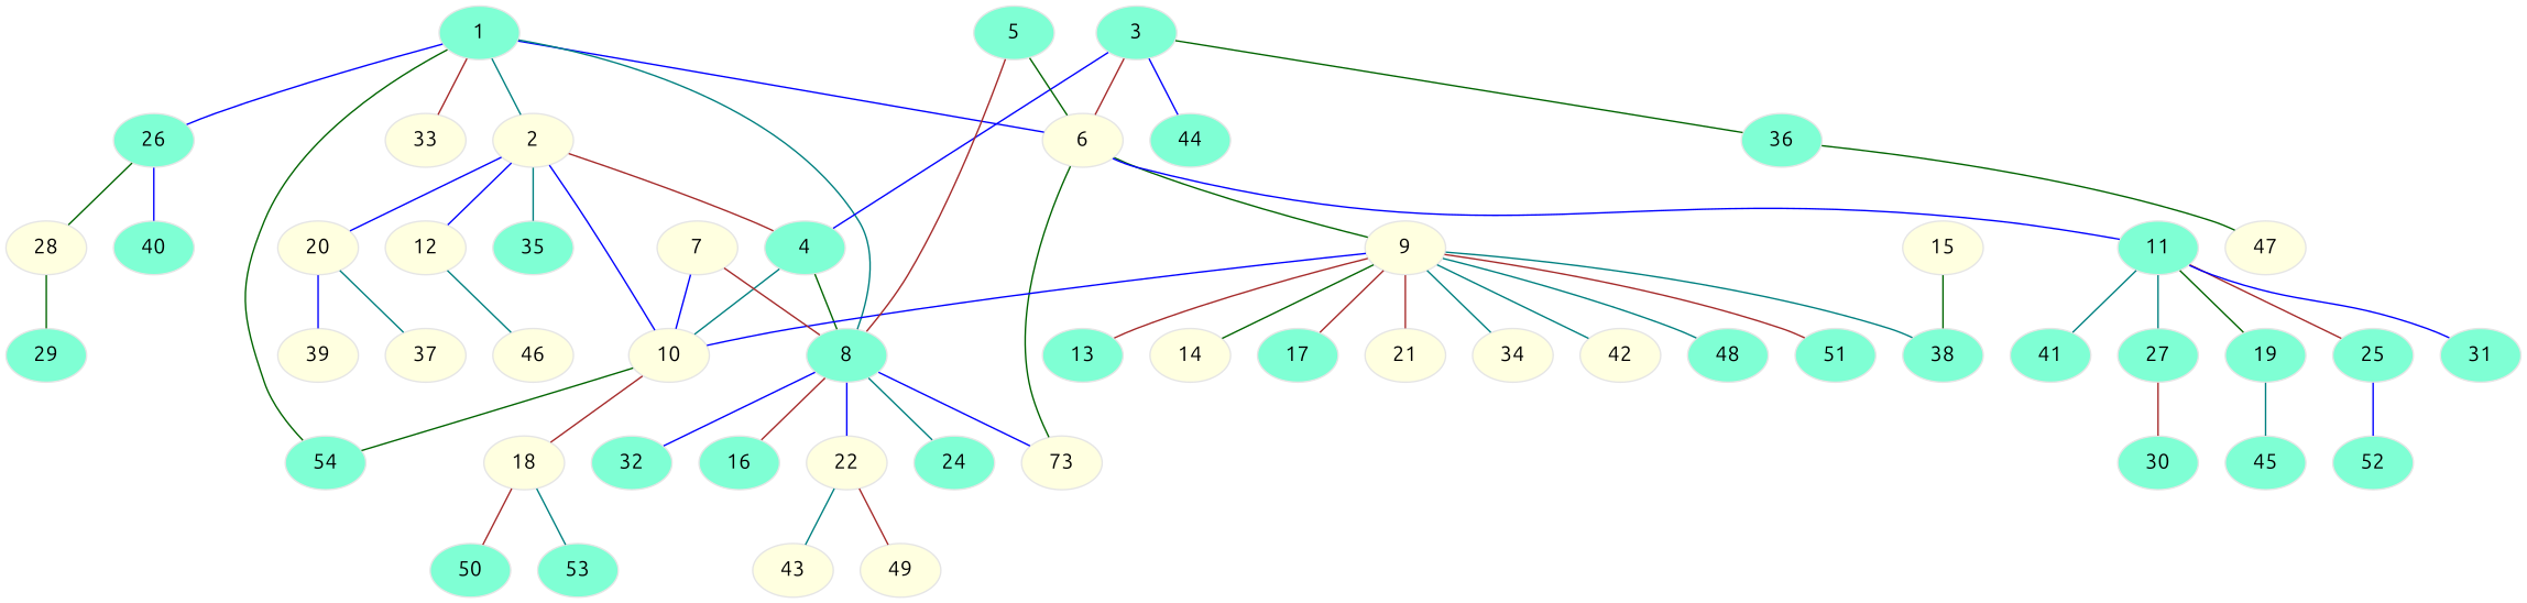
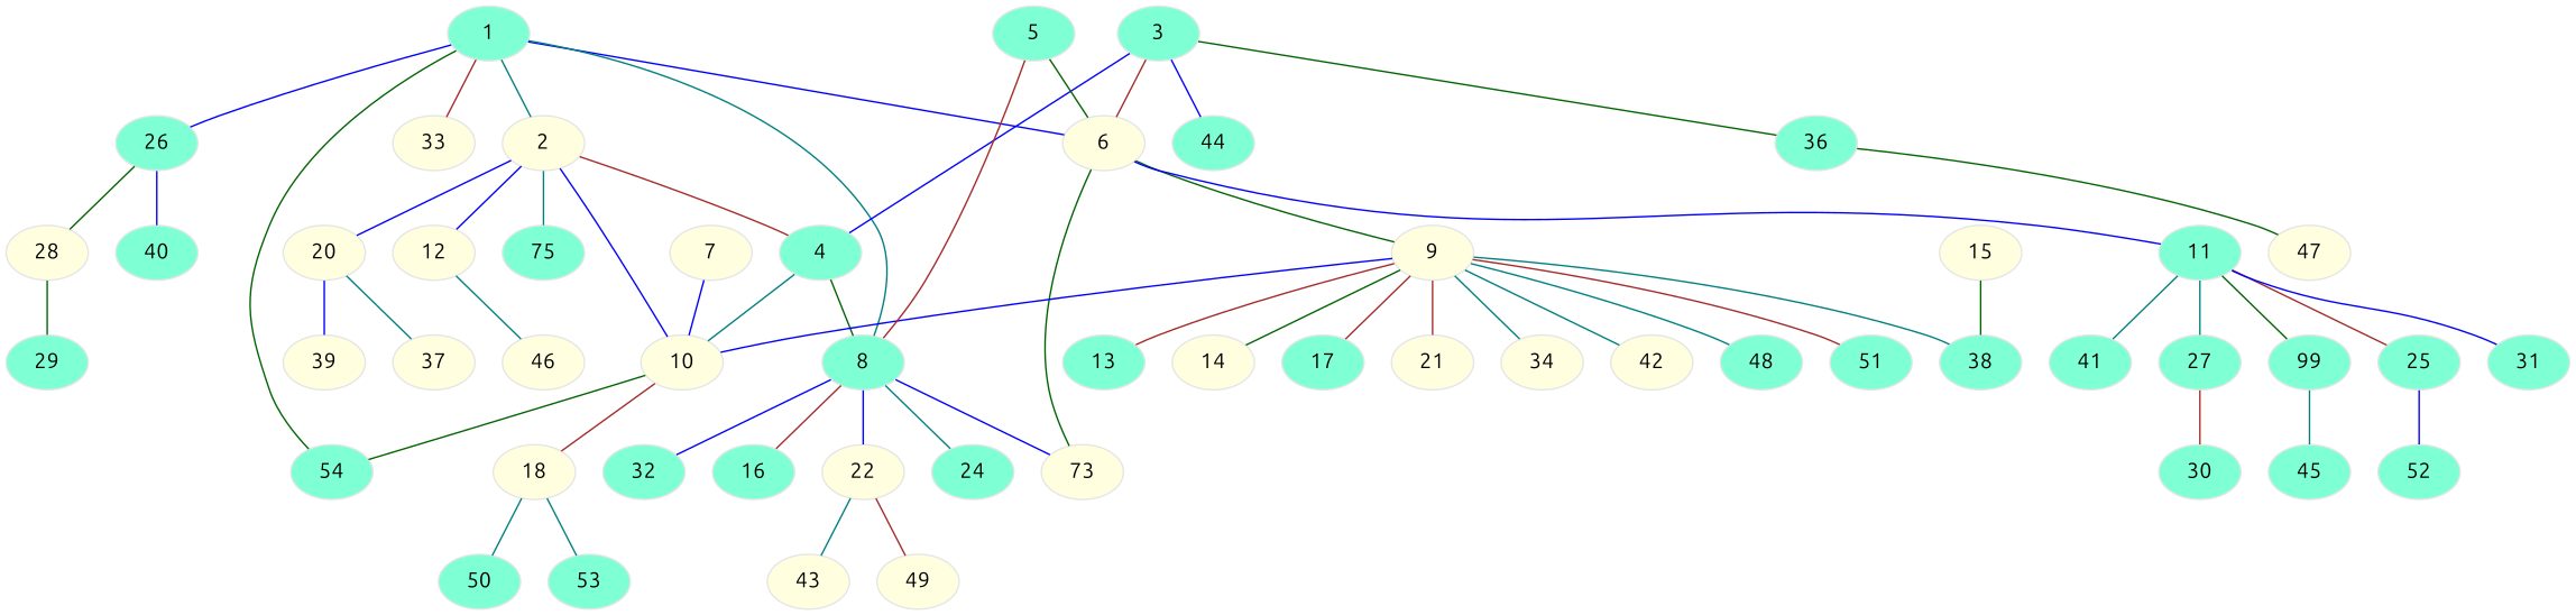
  graph {
    fontname=Ubuntu
    node [color=gray90 fillcolor=aquamarine fontname=Ubuntu style=filled]
    edge [color=blue fontname=Ubuntu]
    2 [fillcolor=lightyellow]
    1
    6 [fillcolor=lightyellow]
    8
    26
    33 [fillcolor=lightyellow]
    54
    4
    10 [fillcolor=lightyellow]
    12 [fillcolor=lightyellow]
    20 [fillcolor=lightyellow]
-   35
+   35 [label=75]
    9 [fillcolor=lightyellow]
    11
    n15 [fillcolor=lightyellow label=73]
    16
    22 [fillcolor=lightyellow]
    24
    32
    28 [fillcolor=lightyellow]
    40
    18 [fillcolor=lightyellow]
    46 [fillcolor=lightyellow]
    37 [fillcolor=lightyellow]
    39 [fillcolor=lightyellow]
    3
    36
    44
    47 [fillcolor=lightyellow]
    5
    13
    14 [fillcolor=lightyellow]
    17
    21 [fillcolor=lightyellow]
    34 [fillcolor=lightyellow]
    42 [fillcolor=lightyellow]
    48
    51
    38
-   19
+   19 [label=99]
    25
    27
    31
    41
    7 [fillcolor=lightyellow]
    43 [fillcolor=lightyellow]
    49 [fillcolor=lightyellow]
    15 [fillcolor=lightyellow]
    50
    53
    45
    52
    30
    29
    2 -- 4 [color=brown]
    2 -- 10
    2 -- 12
    2 -- 20
    2 -- 35 [color=teal]
    1 -- 2 [color=teal]
    1 -- 6
    1 -- 8 [color=teal]
    1 -- 26
    1 -- 33 [color=brown]
    1 -- 54 [color=darkgreen]
    6 -- 9 [color=darkgreen]
    6 -- 11
    6 -- n15 [color=darkgreen]
    8 -- n15
    8 -- 16 [color=brown]
    8 -- 22
    8 -- 24 [color=teal]
    8 -- 32
    26 -- 28 [color=darkgreen]
    26 -- 40
    4 -- 8 [color=darkgreen]
    4 -- 10 [color=teal]
    10 -- 54 [color=darkgreen]
    10 -- 18 [color=brown]
    12 -- 46 [color=teal]
    20 -- 37 [color=teal]
    20 -- 39
    9 -- 10
    9 -- 13 [color=brown]
    9 -- 14 [color=darkgreen]
    9 -- 17 [color=brown]
    9 -- 21 [color=brown]
    9 -- 34 [color=teal]
    9 -- 42 [color=teal]
    9 -- 48 [color=teal]
    9 -- 51 [color=brown]
    9 -- 38 [color=teal]
    11 -- 19 [color=darkgreen]
    11 -- 25 [color=brown]
    11 -- 27 [color=teal]
    11 -- 31
    11 -- 41 [color=teal]
    22 -- 43 [color=teal]
    22 -- 49 [color=brown]
    28 -- 29 [color=darkgreen]
-   18 -- 50 [color=brown]
+   18 -- 50 [color=teal]
    18 -- 53 [color=teal]
    3 -- 6 [color=brown]
    3 -- 4
    3 -- 36 [color=darkgreen]
    3 -- 44
    36 -- 47 [color=darkgreen]
    5 -- 6 [color=darkgreen]
    5 -- 8 [color=brown]
    19 -- 45 [color=teal]
    25 -- 52
    27 -- 30 [color=brown]
-   7 -- 8 [color=brown]
    7 -- 10
    15 -- 38 [color=darkgreen]
  }
